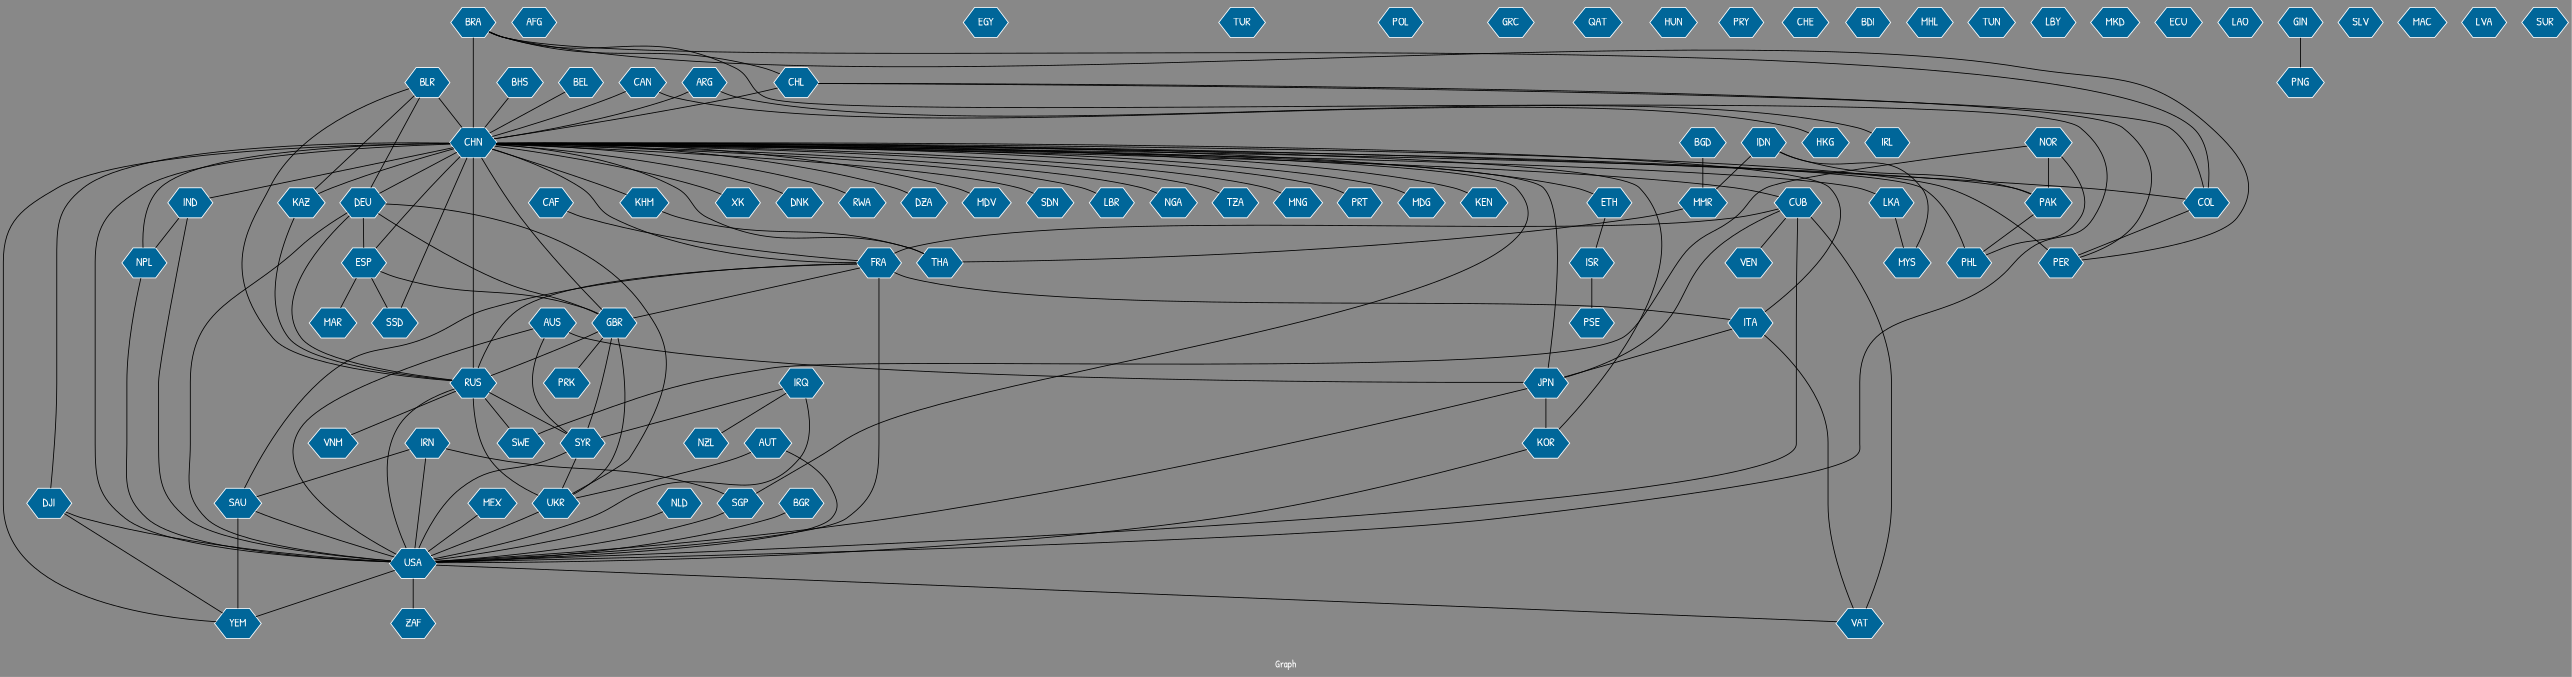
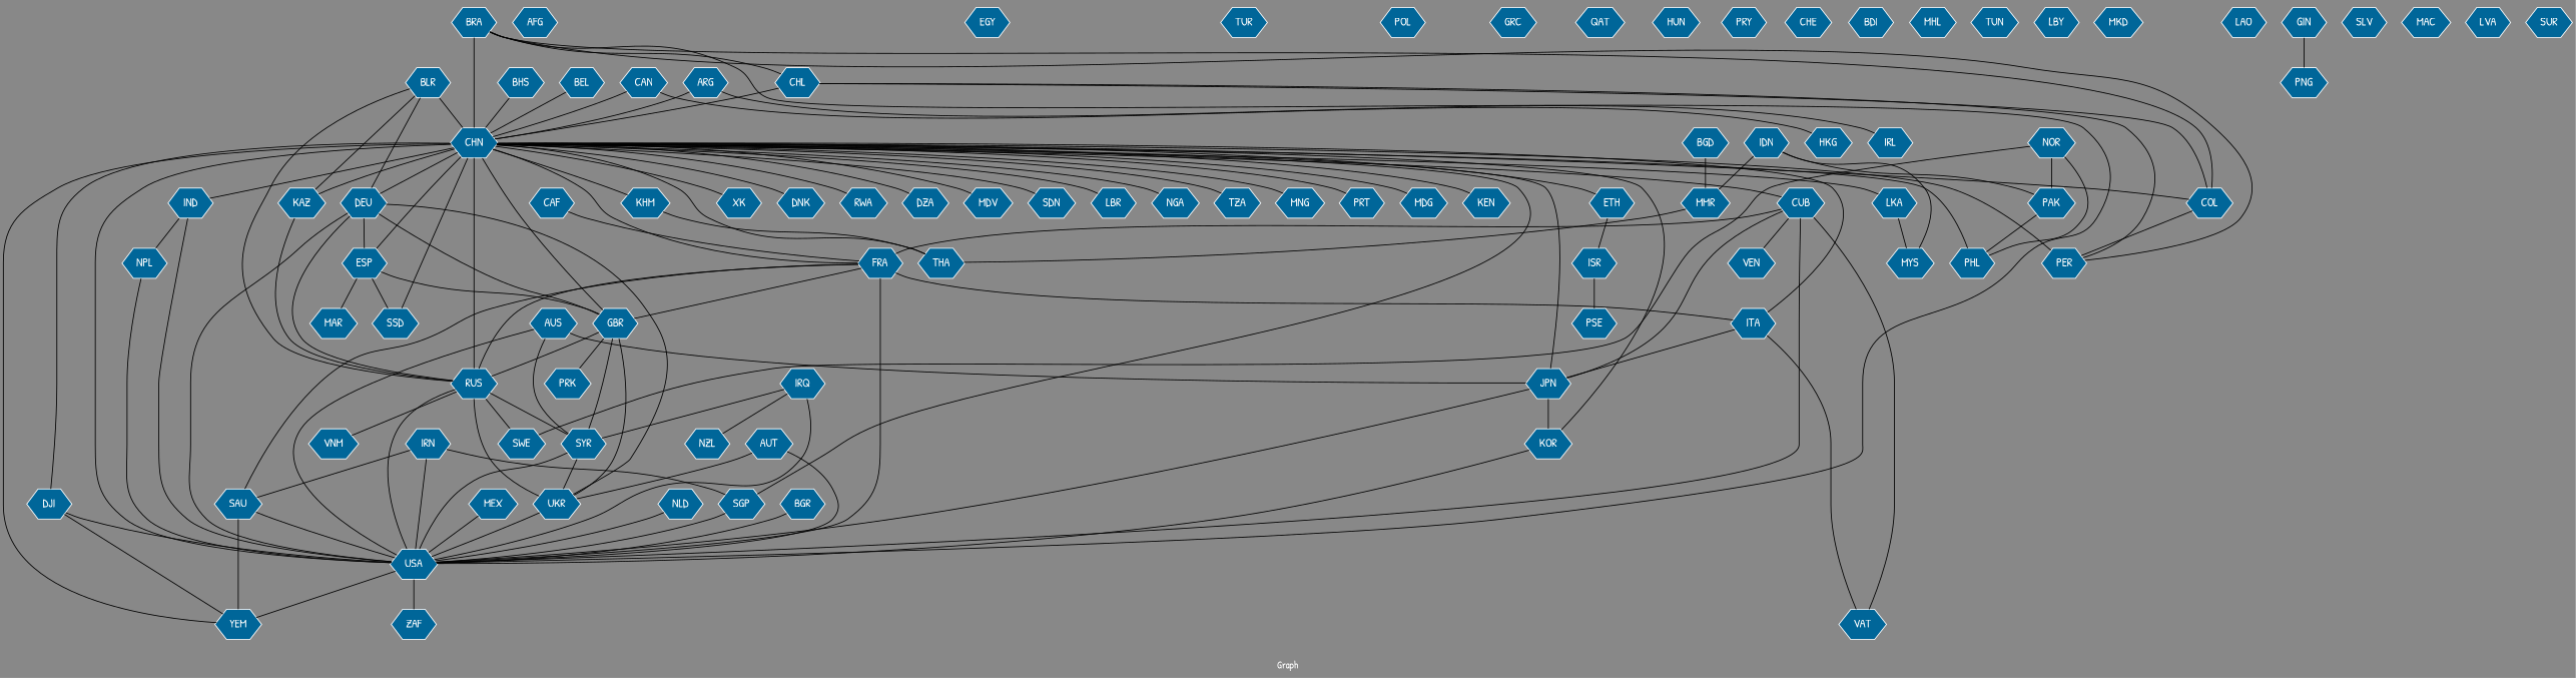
  graph {
    bgcolor="#888888"
    fontcolor=white
    fontname="Patrick Hand"
    fontsize=12
    label="Graph"
    node [color=white fillcolor="#006699" fontcolor=white fontname="Patrick Hand" shape=hexagon style=filled]
    edge [arrowhead=open color=black fontcolor=white fontname="Patrick Hand" fontsize=12 weight=1]
    n1 [label=RUS]
    n2 [label=UKR]
    n3 [label=SYR]
    n4 [label=USA]
    n5 [label=VNM]
    n6 [label=SWE]
    n7 [label=YEM]
    n8 [label=ZAF]
    n9 [label=VAT]
    n10 [label=DEU]
    n11 [label=GBR]
    n12 [label=ESP]
    n13 [label=PRK]
    n14 [label=SSD]
    n15 [label=MAR]
    n16 [label=BRA]
    n17 [label=CHN]
    n18 [label=CHL]
    n19 [label=COL]
    n20 [label=PER]
    n21 [label=NPL]
    n22 [label=FRA]
    n23 [label=ITA]
    n24 [label=IND]
    n25 [label=JPN]
    n26 [label=LKA]
    n27 [label=DJI]
    n28 [label=XK]
    n29 [label=THA]
    n30 [label=KAZ]
    n31 [label=PHL]
    n32 [label=ETH]
    n33 [label=CUB]
    n34 [label=KHM]
    n35 [label=DNK]
    n36 [label=RWA]
    n37 [label=KOR]
    n38 [label=SGP]
    n39 [label=DZA]
    n40 [label=MDV]
    n41 [label=PAK]
    n42 [label=SDN]
    n43 [label=LBR]
    n44 [label=NGA]
    n45 [label=TZA]
    n46 [label=MNG]
    n47 [label=PRT]
    n48 [label=MDG]
    n49 [label=KEN]
    n50 [label=SAU]
    n51 [label=IRL]
    n52 [label=MYS]
    n53 [label=ISR]
    n54 [label=VEN]
    n55 [label=IDN]
    n56 [label=MMR]
    n57 [label=AFG]
    n58 [label=NOR]
    n59 [label=MEX]
    n60 [label=EGY]
    n61 [label=CAN]
    n62 [label=HKG]
    n63 [label=TUR]
    n64 [label=AUS]
    n65 [label=POL]
    n66 [label=GRC]
    n67 [label=PSE]
    n68 [label=QAT]
    n69 [label=HUN]
    n70 [label=IRQ]
    n71 [label=NZL]
    n72 [label=BLR]
    n73 [label=PRY]
    n74 [label=CAF]
    n75 [label=CHE]
    n76 [label=ARG]
    n77 [label=BDI]
    n78 [label=IRN]
    n79 [label=MHL]
    n80 [label=NLD]
    n81 [label=TUN]
    n82 [label=LBY]
    n83 [label=BHS]
    n84 [label=MKD]
    n85 [label=AUT]
-   n86 [label=ECU]
    n87 [label=BEL]
    n88 [label=LAO]
    n89 [label=BGD]
    n90 [label=GIN]
    n91 [label=PNG]
    n92 [label=BGR]
    n93 [label=SLV]
    n94 [label=MAC]
    n95 [label=LVA]
    n96 [label=SUR]
    n1 -- n2 [weight=7]
    n1 -- n3
    n1 -- n4 [weight=3]
    n1 -- n5
    n1 -- n6 [weight=2]
    n2 -- n4 [weight=5]
    n3 -- n2
    n3 -- n4 [weight=5]
    n4 -- n7
    n4 -- n8 [weight=2]
-   n4 -- n9
    n10 -- n1 [weight=4]
    n10 -- n2 [weight=2]
    n10 -- n4
    n10 -- n11
    n10 -- n12
    n11 -- n1
    n11 -- n2
    n11 -- n3
    n11 -- n13
    n12 -- n11
    n12 -- n14 [weight=2]
    n12 -- n15
    n16 -- n4 [weight=2]
    n16 -- n17 [weight=45]
    n16 -- n18 [weight=2]
    n16 -- n19
    n16 -- n20 [weight=3]
    n17 -- n1 [weight=39]
    n17 -- n4 [weight=46]
    n17 -- n7
    n17 -- n10 [weight=4]
    n17 -- n11 [weight=10]
    n17 -- n12 [weight=2]
    n17 -- n14
    n17 -- n19 [weight=13]
    n17 -- n20 [weight=20]
-   n17 -- n21 [weight=24]
    n17 -- n22 [weight=9]
    n17 -- n23 [weight=7]
    n17 -- n24 [weight=6]
    n17 -- n25 [weight=14]
    n17 -- n26
    n17 -- n27
    n17 -- n28
    n17 -- n29
    n17 -- n30 [weight=3]
    n17 -- n31 [weight=4]
    n17 -- n32 [weight=3]
    n17 -- n33
    n17 -- n34
    n17 -- n35 [weight=2]
    n17 -- n36
    n17 -- n37 [weight=3]
    n17 -- n38
    n17 -- n39
    n17 -- n40
-   n17 -- n41
    n17 -- n42
    n17 -- n43
    n17 -- n44
    n17 -- n45
    n17 -- n46
    n17 -- n47
    n17 -- n48
    n17 -- n49
    n18 -- n17 [weight=27]
    n18 -- n19
    n18 -- n20 [weight=2]
    n19 -- n20
    n21 -- n4 [weight=3]
    n22 -- n1
    n22 -- n4 [weight=8]
    n22 -- n11
    n22 -- n23 [weight=3]
    n22 -- n50
    n23 -- n9
    n23 -- n25 [weight=2]
    n24 -- n4
    n24 -- n21 [weight=3]
    n25 -- n4 [weight=5]
    n25 -- n37
    n26 -- n52
    n27 -- n4
    n27 -- n7
    n30 -- n1 [weight=2]
    n32 -- n53 [weight=2]
    n33 -- n4 [weight=18]
    n33 -- n9 [weight=2]
    n33 -- n22 [weight=4]
    n33 -- n25 [weight=2]
    n33 -- n54
    n34 -- n29
    n37 -- n4 [weight=3]
    n38 -- n4
    n41 -- n31
    n50 -- n4 [weight=5]
    n50 -- n7 [weight=6]
    n53 -- n67 [weight=3]
    n55 -- n41
    n55 -- n52 [weight=2]
    n55 -- n56
    n56 -- n29
    n58 -- n6
    n58 -- n31
    n58 -- n41
    n59 -- n4 [weight=3]
    n61 -- n17 [weight=3]
    n61 -- n62
    n64 -- n3 [weight=2]
    n64 -- n4 [weight=3]
    n64 -- n25
    n70 -- n3 [weight=2]
    n70 -- n4 [weight=5]
    n70 -- n71 [weight=2]
    n72 -- n1 [weight=4]
    n72 -- n10
    n72 -- n17 [weight=9]
    n72 -- n30 [weight=2]
    n74 -- n22
    n76 -- n17
    n76 -- n51 [weight=2]
    n78 -- n4 [weight=9]
    n78 -- n38
    n78 -- n50 [weight=2]
    n80 -- n4
    n83 -- n17
    n85 -- n2 [weight=2]
    n85 -- n4 [weight=2]
    n87 -- n17
    n89 -- n56 [weight=2]
    n90 -- n91 [weight=2]
    n92 -- n4
  }
